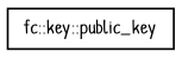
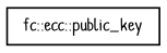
  digraph {
    rankdir=LR
    fontname="Patrick Hand"
-   n1 [color=black fillcolor=white fontname="Patrick Hand" fontsize=10 height=0.2 label="fc::key::public_key" shape=record style=filled width=0.4]
+   n1 [color=black fillcolor=white fontname="Patrick Hand" fontsize=10 height=0.2 label="fc::ecc::public_key" shape=record style=filled width=0.4]
  }
